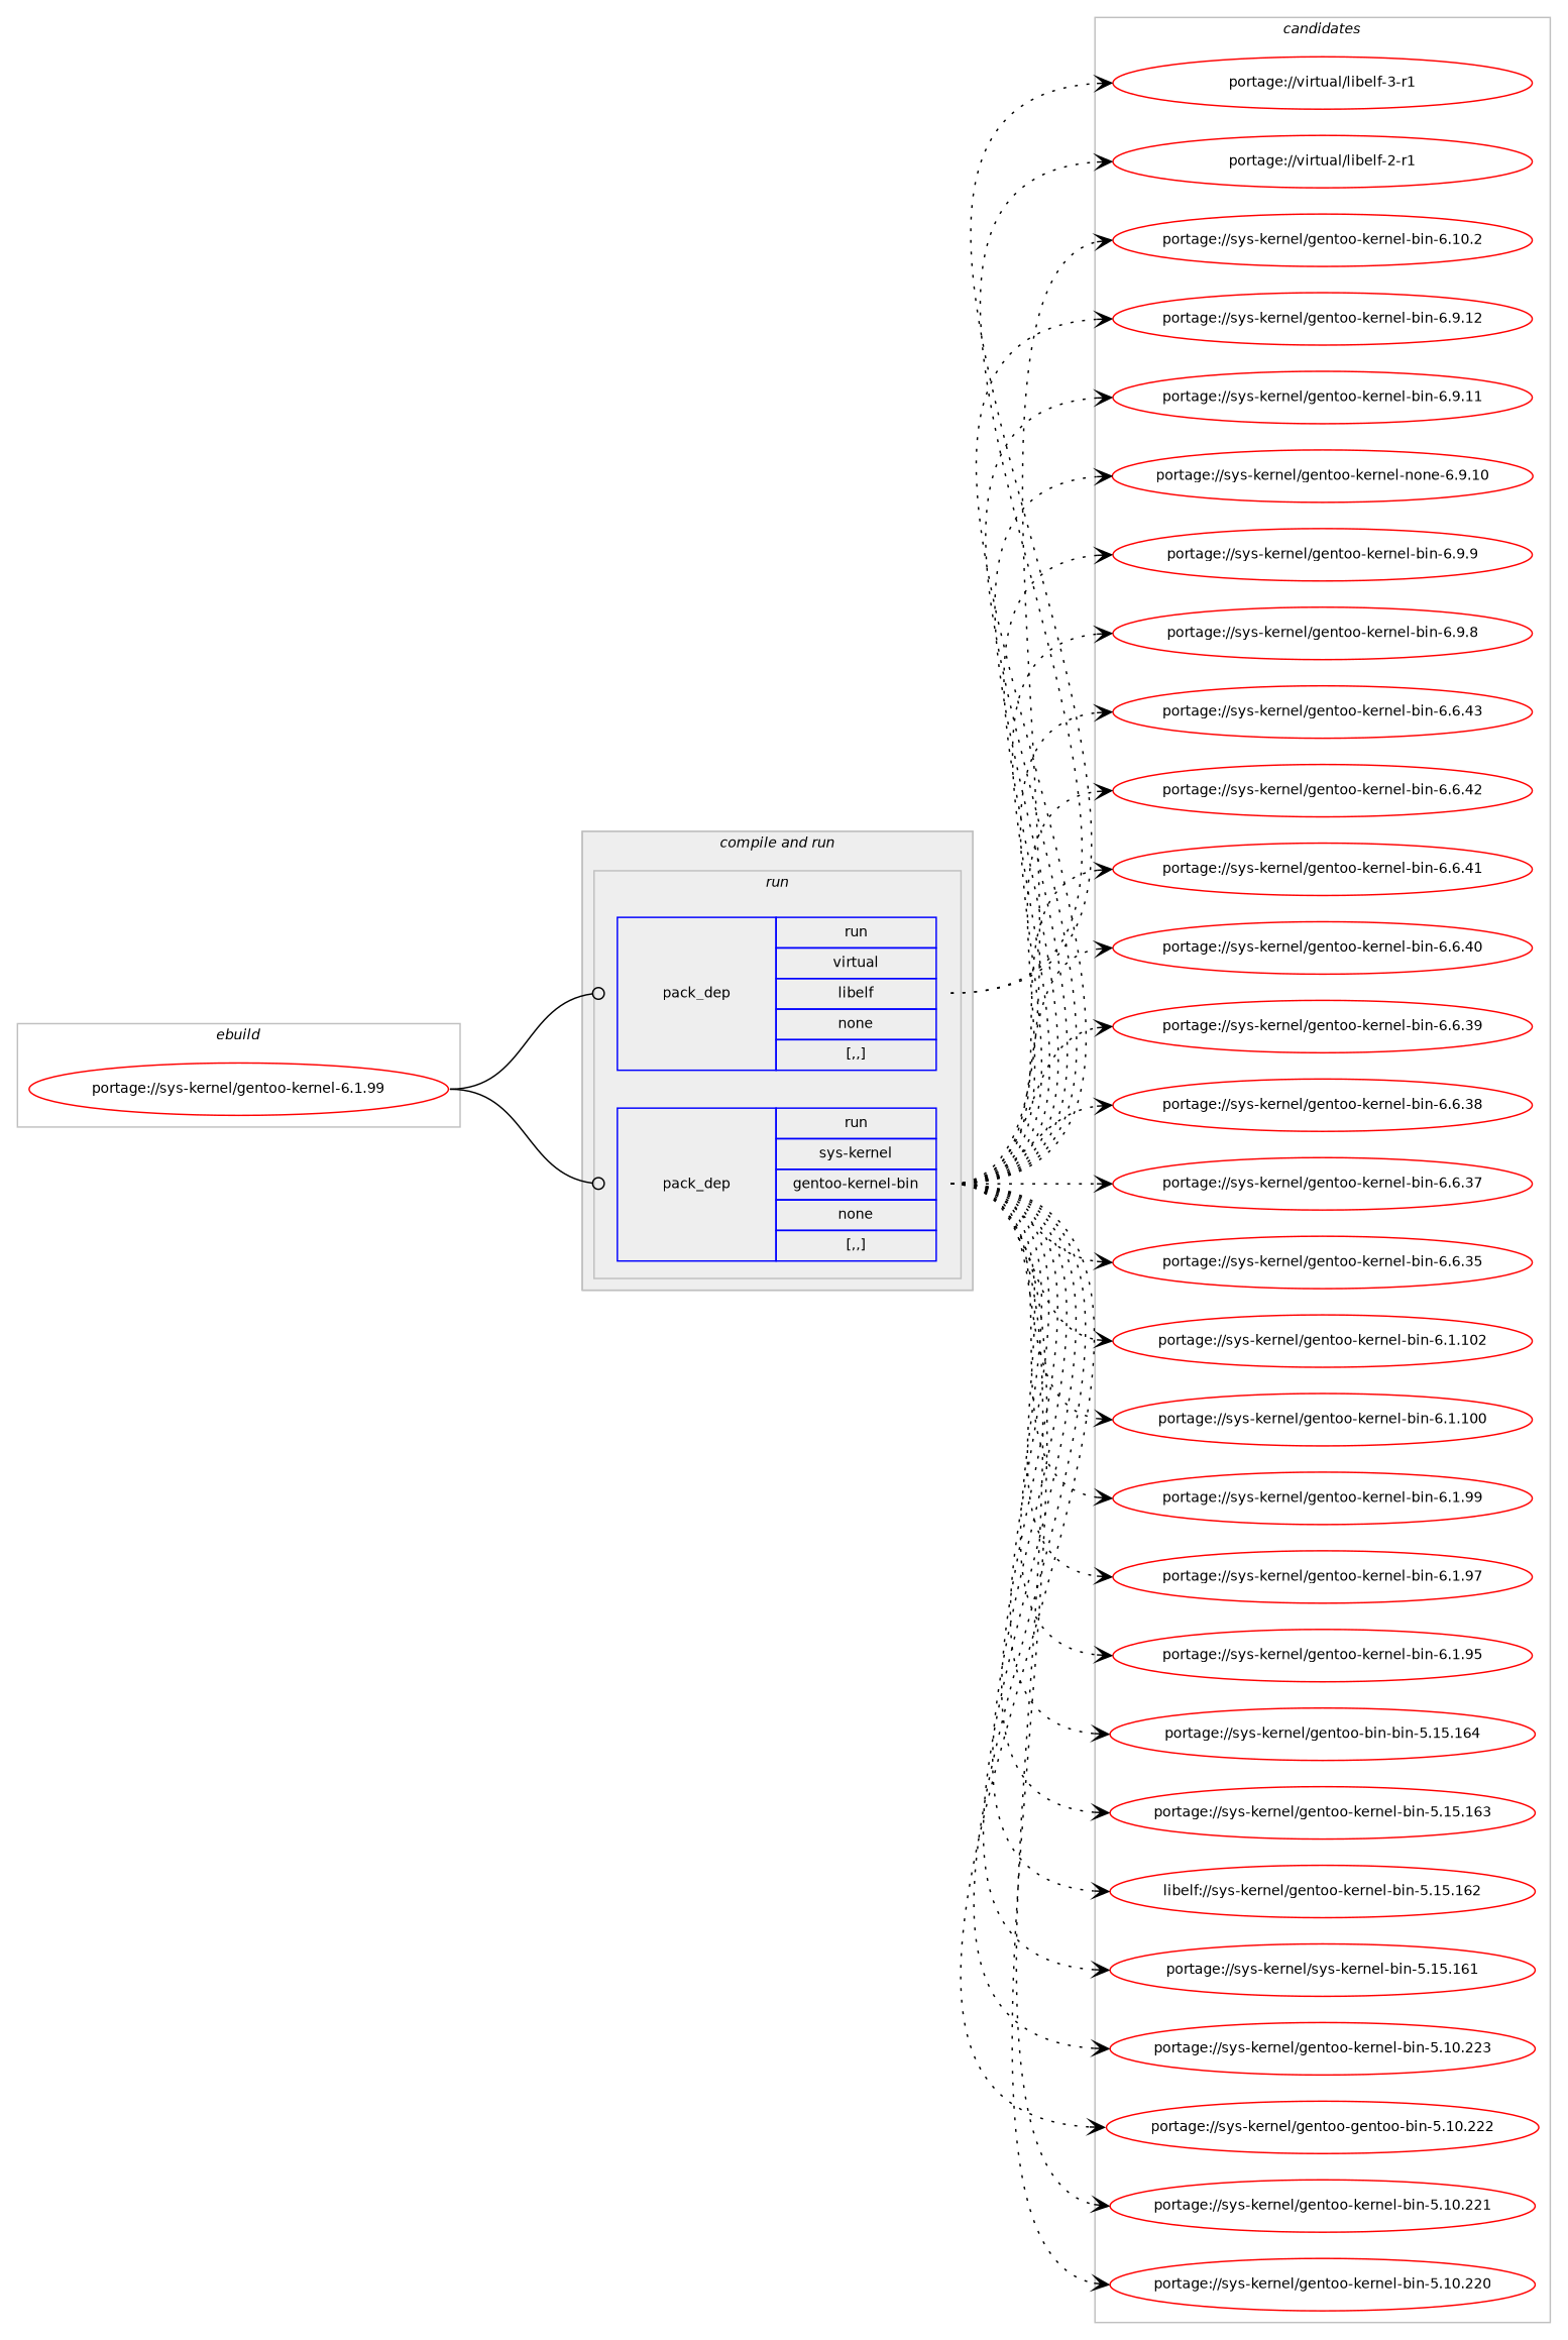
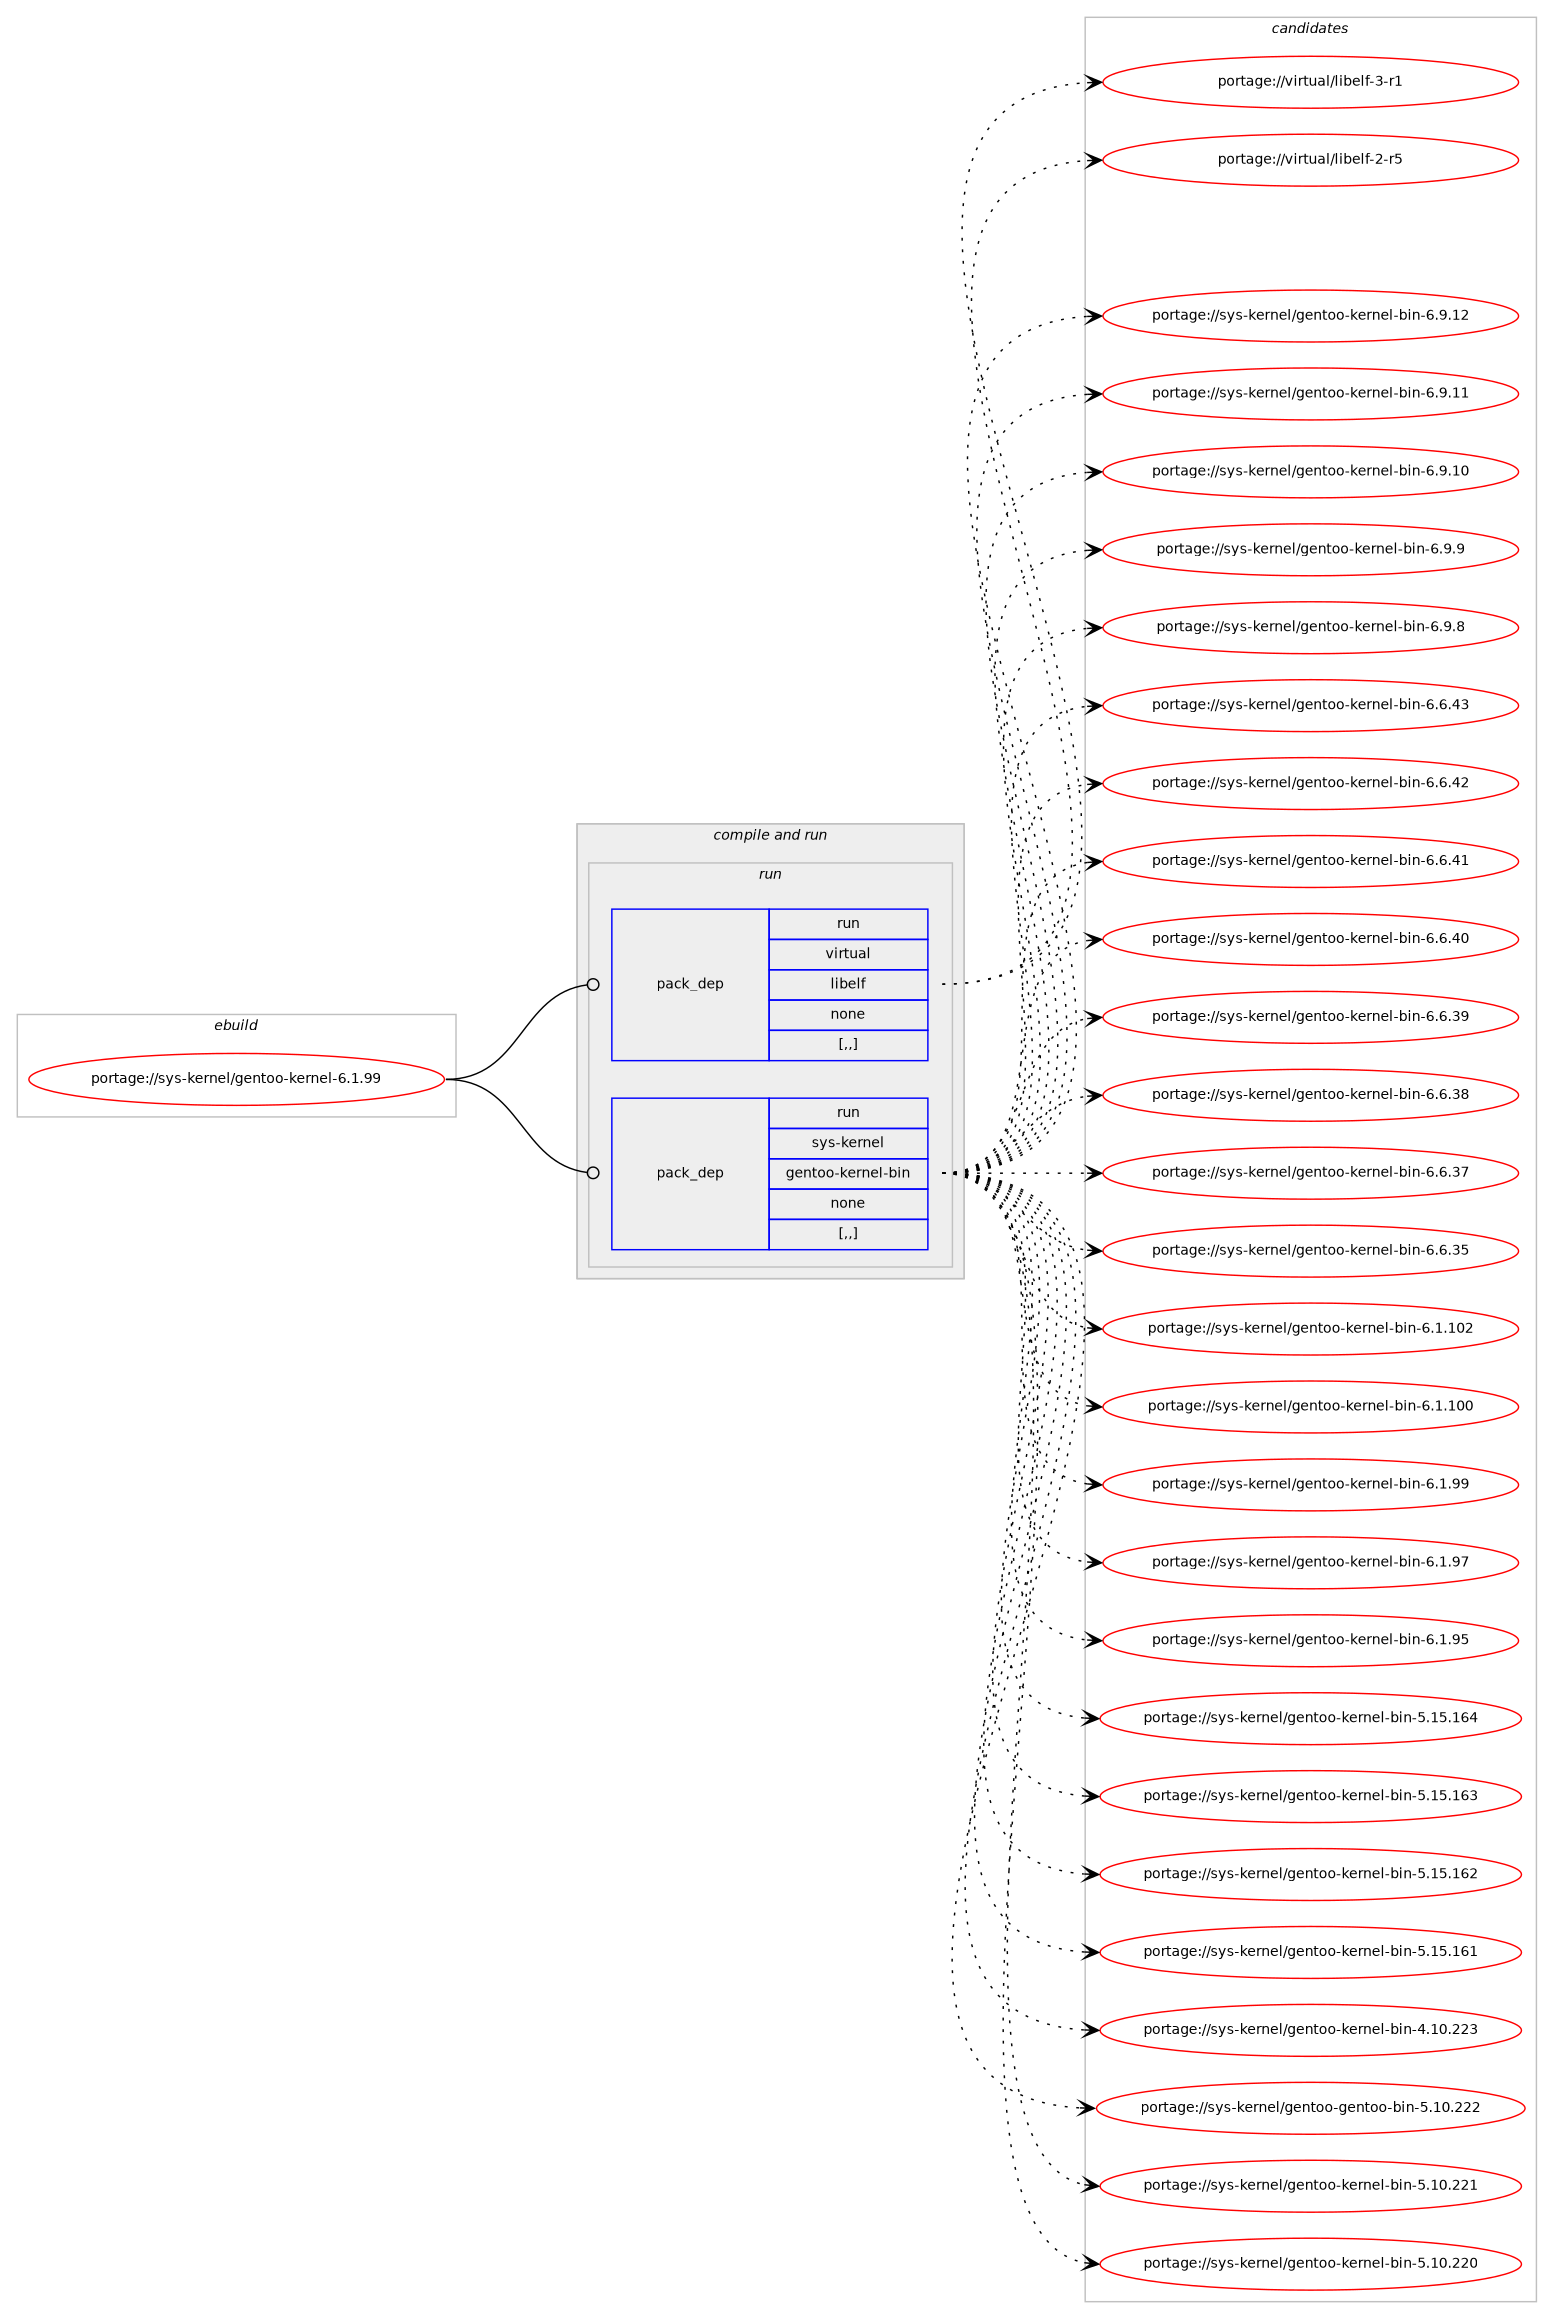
  digraph {
    compound=true
    concentrate=true
    fontname=Helvetica
    fontsize=10
    newrank=true
    rankdir=LR
    ranksep=1.5
    node [color=red fontname=Helvetica fontsize=10]
    edge [arrowhead=vee headport=w style=dotted tailport=e weight=100]
    n1 [label="portage://sys-kernel/gentoo-kernel-6.1.99" width=4]
    n2 [color=blue label=<<TABLE BORDER="0" CELLBORDER="1" CELLSPACING="0" CELLPADDING="4" WIDTH="220"><TR><TD ROWSPAN="6" CELLPADDING="30">pack_dep</TD></TR><TR><TD WIDTH="110">run</TD></TR><TR><TD>virtual</TD></TR><TR><TD>libelf</TD></TR><TR><TD>none</TD></TR><TR><TD>[,,]</TD></TR></TABLE>> shape=none]
    n3 [color=blue label=<<TABLE BORDER="0" CELLBORDER="1" CELLSPACING="0" CELLPADDING="4" WIDTH="220"><TR><TD ROWSPAN="6" CELLPADDING="30">pack_dep</TD></TR><TR><TD WIDTH="110">run</TD></TR><TR><TD>sys-kernel</TD></TR><TR><TD>gentoo-kernel-bin</TD></TR><TR><TD>none</TD></TR><TR><TD>[,,]</TD></TR></TABLE>> shape=none]
    n4 [label="portage://virtual/libelf-3-r1" width=4]
-   n5 [label="portage://virtual/libelf-2-r1" width=4]
-   n6 [label="portage://sys-kernel/gentoo-kernel-bin-6.10.2" width=4]
+   n5 [label="portage://virtual/libelf-2-r5" width=4]
    n7 [label="portage://sys-kernel/gentoo-kernel-bin-6.9.12" width=4]
    n8 [label="portage://sys-kernel/gentoo-kernel-bin-6.9.11" width=4]
-   n9 [label="portage://sys-kernel/gentoo-kernel-none-6.9.10" width=4]
+   n9 [label="portage://sys-kernel/gentoo-kernel-bin-6.9.10" width=4]
    n10 [label="portage://sys-kernel/gentoo-kernel-bin-6.9.9" width=4]
    n11 [label="portage://sys-kernel/gentoo-kernel-bin-6.9.8" width=4]
    n12 [label="portage://sys-kernel/gentoo-kernel-bin-6.6.43" width=4]
    n13 [label="portage://sys-kernel/gentoo-kernel-bin-6.6.42" width=4]
    n14 [label="portage://sys-kernel/gentoo-kernel-bin-6.6.41" width=4]
    n15 [label="portage://sys-kernel/gentoo-kernel-bin-6.6.40" width=4]
    n16 [label="portage://sys-kernel/gentoo-kernel-bin-6.6.39" width=4]
    n17 [label="portage://sys-kernel/gentoo-kernel-bin-6.6.38" width=4]
    n18 [label="portage://sys-kernel/gentoo-kernel-bin-6.6.37" width=4]
    n19 [label="portage://sys-kernel/gentoo-kernel-bin-6.6.35" width=4]
    n20 [label="portage://sys-kernel/gentoo-kernel-bin-6.1.102" width=4]
    n21 [label="portage://sys-kernel/gentoo-kernel-bin-6.1.100" width=4]
    n22 [label="portage://sys-kernel/gentoo-kernel-bin-6.1.99" width=4]
    n23 [label="portage://sys-kernel/gentoo-kernel-bin-6.1.97" width=4]
    n24 [label="portage://sys-kernel/gentoo-kernel-bin-6.1.95" width=4]
-   n25 [label="portage://sys-kernel/gentoo-bin-bin-5.15.164" width=4]
+   n25 [label="portage://sys-kernel/gentoo-kernel-bin-5.15.164" width=4]
    n26 [label="portage://sys-kernel/gentoo-kernel-bin-5.15.163" width=4]
-   n27 [label="libelf://sys-kernel/gentoo-kernel-bin-5.15.162" width=4]
-   n28 [label="portage://sys-kernel/sys-kernel-bin-5.15.161" width=4]
-   n29 [label="portage://sys-kernel/gentoo-kernel-bin-5.10.223" width=4]
+   n27 [label="portage://sys-kernel/gentoo-kernel-bin-5.15.162" width=4]
+   n28 [label="portage://sys-kernel/gentoo-kernel-bin-5.15.161" width=4]
+   n29 [label="portage://sys-kernel/gentoo-kernel-bin-4.10.223" width=4]
    n30 [label="portage://sys-kernel/gentoo-gentoo-bin-5.10.222" width=4]
    n31 [label="portage://sys-kernel/gentoo-kernel-bin-5.10.221" width=4]
    n32 [label="portage://sys-kernel/gentoo-kernel-bin-5.10.220" width=4]
    subgraph cluster_1 {
      color=gray
      label=<<i>ebuild</i>>
      n1
    }
    subgraph cluster_2 {
      color=gray
      label=<<i>dependencies</i>>
      subgraph cluster_3 {
        color=gray
        fillcolor="#eeeeee"
        label=<<i>compile</i>>
        style=filled
      }
      subgraph cluster_4 {
        color=gray
        fillcolor="#eeeeee"
        label=<<i>compile and run</i>>
        style=filled
      }
      subgraph cluster_5 {
        color=gray
        fillcolor="#eeeeee"
        label=<<i>run</i>>
        style=filled
        subgraph sub_6 {
          color=gray
          fillcolor="#eeeeee"
          label=<<i>run</i>>
          style=filled
          n2
        }
        subgraph sub_7 {
          color=gray
          fillcolor="#eeeeee"
          label=<<i>run</i>>
          style=filled
          n3
        }
      }
    }
    subgraph cluster_8 {
      color=gray
      label=<<i>candidates</i>>
      rank=same
      subgraph sub_9 {
        color=black
        label=<<i>candidates</i>>
        nodesep=1
        rank=same
        n4
        n5
      }
      subgraph sub_10 {
        color=black
        label=<<i>candidates</i>>
        nodesep=1
        rank=same
-       n6
        n7
        n8
        n9
        n10
        n11
        n12
        n13
        n14
        n15
        n16
        n17
        n18
        n19
        n20
        n21
        n22
        n23
        n24
        n25
        n26
        n27
        n28
        n29
        n30
        n31
        n32
      }
    }
    n1 -> n2 [arrowhead=odot style=solid weight=20]
    n1 -> n3 [arrowhead=odot style=solid weight=20]
    n2 -> n4
    n2 -> n5
-   n3 -> n6
    n3 -> n7
    n3 -> n8
    n3 -> n9
    n3 -> n10
    n3 -> n11
    n3 -> n12
    n3 -> n13
    n3 -> n14
    n3 -> n15
    n3 -> n16
    n3 -> n17
    n3 -> n18
    n3 -> n19
    n3 -> n20
    n3 -> n21
    n3 -> n22
    n3 -> n23
    n3 -> n24
    n3 -> n25
    n3 -> n26
    n3 -> n27
    n3 -> n28
    n3 -> n29
    n3 -> n30
    n3 -> n31
    n3 -> n32
  }
